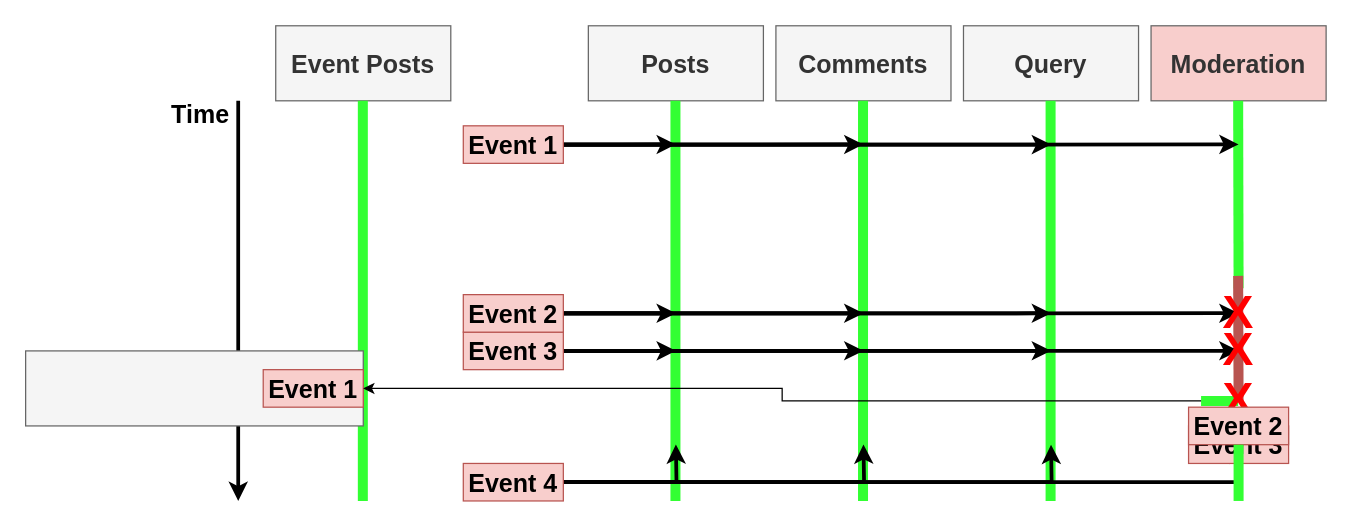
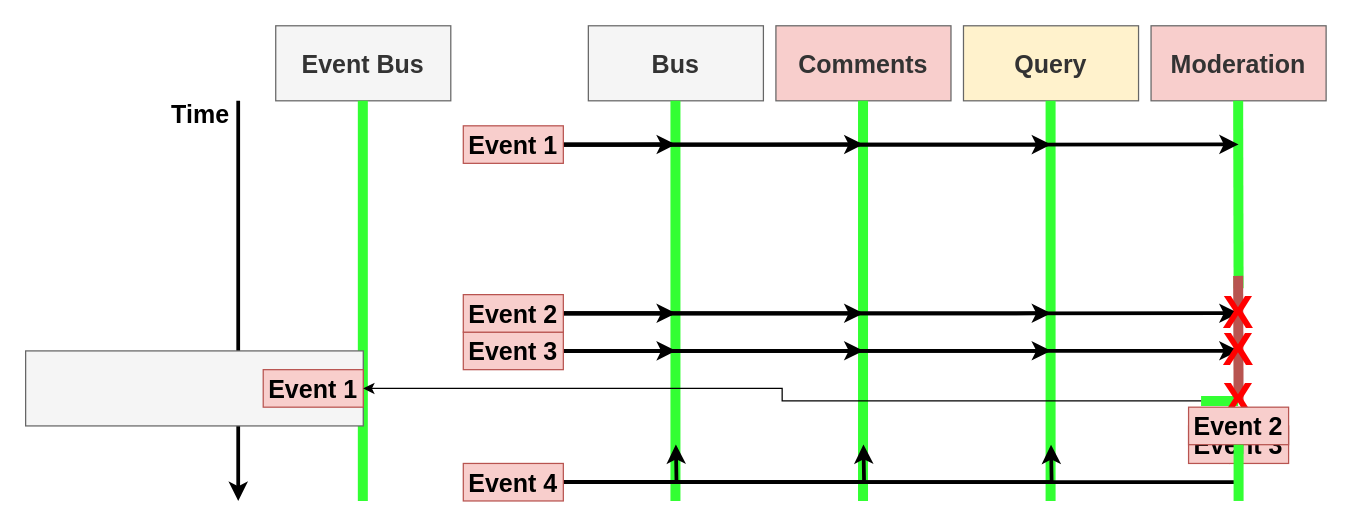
  <mxCell id="0" />
  <mxCell id="1" parent="0" />
- <mxCell id="2" value="Event Posts" style="rounded=0;whiteSpace=wrap;html=1;fillColor=#f5f5f5;strokeColor=#666666;fontColor=#333333;fontStyle=1;fontSize=20;" parent="1" vertex="1"><mxGeometry x="220" y="20" width="140" height="60" as="geometry" /></mxCell>
- <mxCell id="3" value="Posts" style="rounded=0;whiteSpace=wrap;html=1;fillColor=#f5f5f5;strokeColor=#666666;fontColor=#333333;fontStyle=1;fontSize=20;" parent="1" vertex="1"><mxGeometry x="470" y="20" width="140" height="60" as="geometry" /></mxCell>
- <mxCell id="4" value="Comments" style="rounded=0;whiteSpace=wrap;html=1;fillColor=#f5f5f5;strokeColor=#666666;fontColor=#333333;fontStyle=1;fontSize=20;" parent="1" vertex="1"><mxGeometry x="620" y="20" width="140" height="60" as="geometry" /></mxCell>
- <mxCell id="5" value="Query" style="rounded=0;whiteSpace=wrap;html=1;fillColor=#f5f5f5;strokeColor=#666666;fontColor=#333333;fontStyle=1;fontSize=20;" parent="1" vertex="1"><mxGeometry x="770" y="20" width="140" height="60" as="geometry" /></mxCell>
+ <mxCell id="2" value="Event Bus" style="rounded=0;whiteSpace=wrap;html=1;fillColor=#f5f5f5;strokeColor=#666666;fontColor=#333333;fontStyle=1;fontSize=20;" parent="1" vertex="1"><mxGeometry x="220" y="20" width="140" height="60" as="geometry" /></mxCell>
+ <mxCell id="3" value="Bus" style="rounded=0;whiteSpace=wrap;html=1;fillColor=#f5f5f5;strokeColor=#666666;fontColor=#333333;fontStyle=1;fontSize=20;" parent="1" vertex="1"><mxGeometry x="470" y="20" width="140" height="60" as="geometry" /></mxCell>
+ <mxCell id="4" value="Comments" style="rounded=0;whiteSpace=wrap;html=1;fillColor=#f8cecc;strokeColor=#666666;fontColor=#333333;fontStyle=1;fontSize=20;" parent="1" vertex="1"><mxGeometry x="620" y="20" width="140" height="60" as="geometry" /></mxCell>
+ <mxCell id="5" value="Query" style="rounded=0;whiteSpace=wrap;html=1;fillColor=#fff2cc;strokeColor=#666666;fontColor=#333333;fontStyle=1;fontSize=20;" parent="1" vertex="1"><mxGeometry x="770" y="20" width="140" height="60" as="geometry" /></mxCell>
  <mxCell id="6" value="Moderation" style="rounded=0;whiteSpace=wrap;html=1;fillColor=#f8cecc;strokeColor=#666666;fontColor=#333333;fontStyle=1;fontSize=20;" parent="1" vertex="1"><mxGeometry x="920" y="20" width="140" height="60" as="geometry" /></mxCell>
  <mxCell id="7" value="" style="endArrow=none;html=1;fontSize=20;fontColor=#000000;strokeColor=#33FF33;strokeWidth=8;" parent="1" edge="1"><mxGeometry width="50" height="50" relative="1" as="geometry"><mxPoint x="289.66" y="400" as="sourcePoint" /><mxPoint x="289.66" y="80" as="targetPoint" /></mxGeometry></mxCell>
  <mxCell id="8" value="" style="endArrow=classic;html=1;strokeColor=#000000;strokeWidth=3;fontSize=20;fontColor=#000000;" parent="1" edge="1"><mxGeometry width="50" height="50" relative="1" as="geometry"><mxPoint x="190" y="80" as="sourcePoint" /><mxPoint x="190" y="400" as="targetPoint" /></mxGeometry></mxCell>
  <mxCell id="9" value="Time" style="text;html=1;strokeColor=none;fillColor=none;align=center;verticalAlign=middle;whiteSpace=wrap;rounded=0;fontSize=20;fontColor=#000000;fontStyle=1" parent="1" vertex="1"><mxGeometry x="140" y="80" width="40" height="20" as="geometry" /></mxCell>
  <mxCell id="10" value="" style="endArrow=none;html=1;fontSize=20;fontColor=#000000;strokeColor=#33FF33;strokeWidth=8;" parent="1" edge="1"><mxGeometry width="50" height="50" relative="1" as="geometry"><mxPoint x="539.66" y="400" as="sourcePoint" /><mxPoint x="539.66" y="80" as="targetPoint" /></mxGeometry></mxCell>
  <mxCell id="11" value="" style="endArrow=none;html=1;fontSize=20;fontColor=#000000;strokeColor=#33FF33;strokeWidth=8;" parent="1" edge="1"><mxGeometry width="50" height="50" relative="1" as="geometry"><mxPoint x="689.66" y="400" as="sourcePoint" /><mxPoint x="689.66" y="80" as="targetPoint" /></mxGeometry></mxCell>
  <mxCell id="12" value="" style="endArrow=none;html=1;fontSize=20;fontColor=#000000;strokeColor=#33FF33;strokeWidth=8;" parent="1" edge="1"><mxGeometry width="50" height="50" relative="1" as="geometry"><mxPoint x="839.66" y="400" as="sourcePoint" /><mxPoint x="839.66" y="80" as="targetPoint" /></mxGeometry></mxCell>
  <mxCell id="13" value="" style="endArrow=none;html=1;fontSize=20;fontColor=#000000;strokeColor=#33FF33;strokeWidth=8;" parent="1" edge="1"><mxGeometry width="50" height="50" relative="1" as="geometry"><mxPoint x="990" y="230" as="sourcePoint" /><mxPoint x="989.66" y="80" as="targetPoint" /></mxGeometry></mxCell>
  <mxCell id="14" value="" style="endArrow=none;html=1;fontSize=20;fontColor=#000000;strokeColor=#b85450;strokeWidth=8;fillColor=#f8cecc;" parent="1" edge="1"><mxGeometry width="50" height="50" relative="1" as="geometry"><mxPoint x="990" y="320" as="sourcePoint" /><mxPoint x="989.66" y="220" as="targetPoint" /></mxGeometry></mxCell>
  <mxCell id="15" value="" style="endArrow=none;html=1;fontSize=20;fontColor=#000000;strokeColor=#33FF33;strokeWidth=8;" parent="1" source="42" edge="1"><mxGeometry width="50" height="50" relative="1" as="geometry"><mxPoint x="990" y="400" as="sourcePoint" /><mxPoint x="989.66" y="320" as="targetPoint" /></mxGeometry></mxCell>
  <mxCell id="16" style="edgeStyle=orthogonalEdgeStyle;rounded=0;orthogonalLoop=1;jettySize=auto;html=1;exitX=1;exitY=0.5;exitDx=0;exitDy=0;strokeColor=#000000;strokeWidth=3;fontSize=20;fontColor=#000000;" parent="1" source="20" edge="1"><mxGeometry relative="1" as="geometry"><mxPoint x="540" y="114.875" as="targetPoint" /></mxGeometry></mxCell>
  <mxCell id="17" style="edgeStyle=orthogonalEdgeStyle;rounded=0;orthogonalLoop=1;jettySize=auto;html=1;exitX=1;exitY=0.5;exitDx=0;exitDy=0;strokeColor=#000000;strokeWidth=3;fontSize=20;fontColor=#000000;" parent="1" source="20" edge="1"><mxGeometry relative="1" as="geometry"><mxPoint x="690" y="114.875" as="targetPoint" /></mxGeometry></mxCell>
  <mxCell id="18" style="edgeStyle=orthogonalEdgeStyle;rounded=0;orthogonalLoop=1;jettySize=auto;html=1;exitX=1;exitY=0.5;exitDx=0;exitDy=0;strokeColor=#000000;strokeWidth=3;fontSize=20;fontColor=#000000;" parent="1" source="20" edge="1"><mxGeometry relative="1" as="geometry"><mxPoint x="840" y="115" as="targetPoint" /></mxGeometry></mxCell>
  <mxCell id="19" style="edgeStyle=orthogonalEdgeStyle;rounded=0;orthogonalLoop=1;jettySize=auto;html=1;exitX=1;exitY=0.5;exitDx=0;exitDy=0;strokeColor=#000000;strokeWidth=3;fontSize=20;fontColor=#000000;" parent="1" source="20" edge="1"><mxGeometry relative="1" as="geometry"><mxPoint x="990" y="114.875" as="targetPoint" /></mxGeometry></mxCell>
  <mxCell id="20" value="Event 1" style="rounded=0;whiteSpace=wrap;html=1;fontSize=20;fillColor=#f8cecc;strokeColor=#b85450;fontStyle=1" parent="1" vertex="1"><mxGeometry x="370" y="100" width="80" height="30" as="geometry" /></mxCell>
  <mxCell id="21" style="edgeStyle=orthogonalEdgeStyle;rounded=0;orthogonalLoop=1;jettySize=auto;html=1;exitX=1;exitY=0.5;exitDx=0;exitDy=0;strokeColor=#000000;strokeWidth=3;fontSize=37;fontColor=#FF0000;" parent="1" source="25" edge="1"><mxGeometry relative="1" as="geometry"><mxPoint x="540" y="279.875" as="targetPoint" /></mxGeometry></mxCell>
  <mxCell id="22" style="edgeStyle=orthogonalEdgeStyle;rounded=0;orthogonalLoop=1;jettySize=auto;html=1;exitX=1;exitY=0.5;exitDx=0;exitDy=0;strokeColor=#000000;strokeWidth=3;fontSize=37;fontColor=#FF0000;" parent="1" source="25" edge="1"><mxGeometry relative="1" as="geometry"><mxPoint x="690" y="279.875" as="targetPoint" /></mxGeometry></mxCell>
  <mxCell id="23" style="edgeStyle=orthogonalEdgeStyle;rounded=0;orthogonalLoop=1;jettySize=auto;html=1;exitX=1;exitY=0.5;exitDx=0;exitDy=0;strokeColor=#000000;strokeWidth=3;fontSize=37;fontColor=#FF0000;" parent="1" source="25" edge="1"><mxGeometry relative="1" as="geometry"><mxPoint x="840" y="279.875" as="targetPoint" /></mxGeometry></mxCell>
  <mxCell id="24" style="edgeStyle=orthogonalEdgeStyle;rounded=0;orthogonalLoop=1;jettySize=auto;html=1;exitX=1;exitY=0.5;exitDx=0;exitDy=0;strokeColor=#000000;strokeWidth=3;fontSize=37;fontColor=#FF0000;" parent="1" source="25" edge="1"><mxGeometry relative="1" as="geometry"><mxPoint x="990" y="279.875" as="targetPoint" /></mxGeometry></mxCell>
  <mxCell id="25" value="Event 3" style="rounded=0;whiteSpace=wrap;html=1;fontSize=20;fillColor=#f8cecc;strokeColor=#b85450;fontStyle=1" parent="1" vertex="1"><mxGeometry x="370" y="265" width="80" height="30" as="geometry" /></mxCell>
  <mxCell id="26" style="edgeStyle=orthogonalEdgeStyle;rounded=0;orthogonalLoop=1;jettySize=auto;html=1;exitX=1;exitY=0.5;exitDx=0;exitDy=0;strokeColor=#000000;strokeWidth=3;fontSize=37;fontColor=#FF0000;" parent="1" source="30" edge="1"><mxGeometry relative="1" as="geometry"><mxPoint x="540" y="249.875" as="targetPoint" /></mxGeometry></mxCell>
  <mxCell id="27" style="edgeStyle=orthogonalEdgeStyle;rounded=0;orthogonalLoop=1;jettySize=auto;html=1;exitX=1;exitY=0.5;exitDx=0;exitDy=0;strokeColor=#000000;strokeWidth=3;fontSize=37;fontColor=#FF0000;" parent="1" source="30" edge="1"><mxGeometry relative="1" as="geometry"><mxPoint x="690" y="249.875" as="targetPoint" /></mxGeometry></mxCell>
  <mxCell id="28" style="edgeStyle=orthogonalEdgeStyle;rounded=0;orthogonalLoop=1;jettySize=auto;html=1;exitX=1;exitY=0.5;exitDx=0;exitDy=0;strokeColor=#000000;strokeWidth=3;fontSize=37;fontColor=#FF0000;" parent="1" source="30" edge="1"><mxGeometry relative="1" as="geometry"><mxPoint x="840" y="249.875" as="targetPoint" /></mxGeometry></mxCell>
  <mxCell id="29" style="edgeStyle=orthogonalEdgeStyle;rounded=0;orthogonalLoop=1;jettySize=auto;html=1;exitX=1;exitY=0.5;exitDx=0;exitDy=0;strokeColor=#000000;strokeWidth=3;fontSize=37;fontColor=#FF0000;" parent="1" source="30" edge="1"><mxGeometry relative="1" as="geometry"><mxPoint x="990" y="249.875" as="targetPoint" /></mxGeometry></mxCell>
  <mxCell id="30" value="Event 2" style="rounded=0;whiteSpace=wrap;html=1;fontSize=20;fillColor=#f8cecc;strokeColor=#b85450;fontStyle=1" parent="1" vertex="1"><mxGeometry x="370" y="235" width="80" height="30" as="geometry" /></mxCell>
  <mxCell id="31" value="X" style="text;html=1;strokeColor=none;fillColor=none;align=center;verticalAlign=middle;whiteSpace=wrap;rounded=0;fontSize=37;fontColor=#FF0000;fontStyle=1" parent="1" vertex="1"><mxGeometry x="960" y="260" width="60" height="40" as="geometry" /></mxCell>
  <mxCell id="32" value="X" style="text;html=1;strokeColor=none;fillColor=none;align=center;verticalAlign=middle;whiteSpace=wrap;rounded=0;fontSize=37;fontColor=#FF0000;fontStyle=1" parent="1" vertex="1"><mxGeometry x="960" y="230" width="60" height="40" as="geometry" /></mxCell>
  <mxCell id="33" style="edgeStyle=orthogonalEdgeStyle;rounded=0;orthogonalLoop=1;jettySize=auto;html=1;exitX=1;exitY=0.5;exitDx=0;exitDy=0;strokeColor=#000000;strokeWidth=3;fontSize=20;fontColor=#000000;" parent="1" source="37" edge="1"><mxGeometry relative="1" as="geometry"><mxPoint x="540" y="354.875" as="targetPoint" /></mxGeometry></mxCell>
  <mxCell id="34" style="edgeStyle=orthogonalEdgeStyle;rounded=0;orthogonalLoop=1;jettySize=auto;html=1;exitX=1;exitY=0.5;exitDx=0;exitDy=0;strokeColor=#000000;strokeWidth=3;fontSize=20;fontColor=#000000;" parent="1" source="37" edge="1"><mxGeometry relative="1" as="geometry"><mxPoint x="690" y="354.875" as="targetPoint" /></mxGeometry></mxCell>
  <mxCell id="35" style="edgeStyle=orthogonalEdgeStyle;rounded=0;orthogonalLoop=1;jettySize=auto;html=1;exitX=1;exitY=0.5;exitDx=0;exitDy=0;strokeColor=#000000;strokeWidth=3;fontSize=20;fontColor=#000000;" parent="1" source="37" edge="1"><mxGeometry relative="1" as="geometry"><mxPoint x="840" y="355" as="targetPoint" /></mxGeometry></mxCell>
  <mxCell id="36" style="edgeStyle=orthogonalEdgeStyle;rounded=0;orthogonalLoop=1;jettySize=auto;html=1;exitX=1;exitY=0.5;exitDx=0;exitDy=0;strokeColor=#000000;strokeWidth=3;fontSize=20;fontColor=#000000;" parent="1" source="37" edge="1"><mxGeometry relative="1" as="geometry"><mxPoint x="990" y="354.875" as="targetPoint" /></mxGeometry></mxCell>
  <mxCell id="37" value="Event 4" style="rounded=0;whiteSpace=wrap;html=1;fontSize=20;fillColor=#f8cecc;strokeColor=#b85450;fontStyle=1" parent="1" vertex="1"><mxGeometry x="370" y="370" width="80" height="30" as="geometry" /></mxCell>
  <mxCell id="38" value="" style="rounded=0;whiteSpace=wrap;html=1;fillColor=#f5f5f5;strokeColor=#666666;fontColor=#333333;fontStyle=1;fontSize=20;" parent="1" vertex="1"><mxGeometry x="20" y="280" width="270" height="60" as="geometry" /></mxCell>
  <mxCell id="39" value="Event 1" style="rounded=0;whiteSpace=wrap;html=1;fontSize=20;fillColor=#f8cecc;strokeColor=#b85450;fontStyle=1" parent="1" vertex="1"><mxGeometry x="210" y="295" width="80" height="30" as="geometry" /></mxCell>
  <mxCell id="40" value="Event 3" style="rounded=0;whiteSpace=wrap;html=1;fontSize=20;fillColor=#f8cecc;strokeColor=#b85450;fontStyle=1" parent="1" vertex="1"><mxGeometry x="950" y="340" width="80" height="30" as="geometry" /></mxCell>
  <mxCell id="41" style="edgeStyle=orthogonalEdgeStyle;rounded=0;orthogonalLoop=1;jettySize=auto;html=1;exitX=0;exitY=0.5;exitDx=0;exitDy=0;entryX=1;entryY=0.5;entryDx=0;entryDy=0;strokeColor=#000000;strokeWidth=1;fontSize=14;fontColor=#000000;" parent="1" source="42" target="39" edge="1"><mxGeometry relative="1" as="geometry" /></mxCell>
  <mxCell id="42" value="X" style="text;html=1;strokeColor=none;fillColor=none;align=center;verticalAlign=middle;whiteSpace=wrap;rounded=0;fontSize=37;fontColor=#FF0000;fontStyle=1" parent="1" vertex="1"><mxGeometry x="960" y="300" width="60" height="40" as="geometry" /></mxCell>
  <mxCell id="43" value="" style="endArrow=none;html=1;fontSize=20;fontColor=#000000;strokeColor=#33FF33;strokeWidth=8;" parent="1" source="44" target="42" edge="1"><mxGeometry width="50" height="50" relative="1" as="geometry"><mxPoint x="990" y="400" as="sourcePoint" /><mxPoint x="989.66" y="320" as="targetPoint" /></mxGeometry></mxCell>
  <mxCell id="44" value="Event 2" style="rounded=0;whiteSpace=wrap;html=1;fontSize=20;fillColor=#f8cecc;strokeColor=#b85450;fontStyle=1" parent="1" vertex="1"><mxGeometry x="950" y="325" width="80" height="30" as="geometry" /></mxCell>
  <mxCell id="45" value="" style="endArrow=none;html=1;fontSize=20;fontColor=#000000;strokeColor=#33FF33;strokeWidth=8;" parent="1" target="44" edge="1"><mxGeometry width="50" height="50" relative="1" as="geometry"><mxPoint x="990" y="400" as="sourcePoint" /><mxPoint x="990" y="340" as="targetPoint" /></mxGeometry></mxCell>
